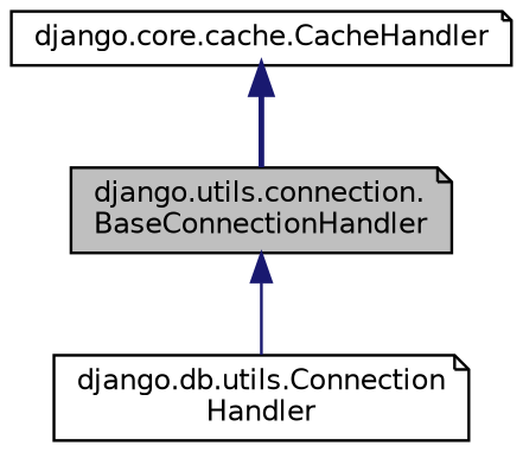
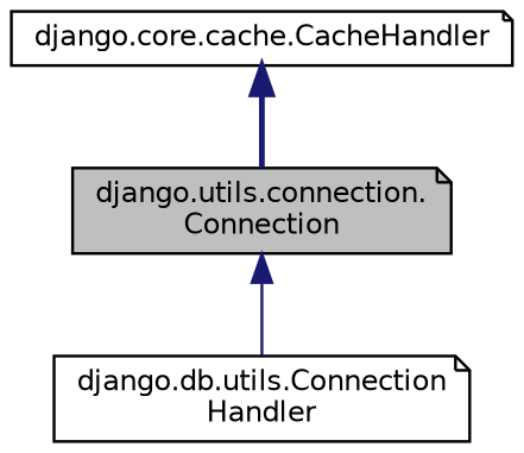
  digraph {
    node [color=black fillcolor=white fontname=Helvetica fontsize=10 shape=note style=filled]
    edge [color=midnightblue dir=back fontname=Helvetica fontsize=10 labelfontname=Helvetica labelfontsize=10]
-   n1 [fillcolor=grey75 fontcolor=black height=0.2 label="django.utils.connection.\lBaseConnectionHandler" width=0.4]
+   n1 [fillcolor=grey75 fontcolor=black height=0.2 label="django.utils.connection.\lConnection" width=0.4]
    n2 [height=0.2 label="django.db.utils.Connection\lHandler" width=0.4]
    n3 [height=0.2 label="django.core.cache.CacheHandler" width=0.4]
    n1 -> n2 [style=solid]
    n3 -> n1 [style=bold]
  }
